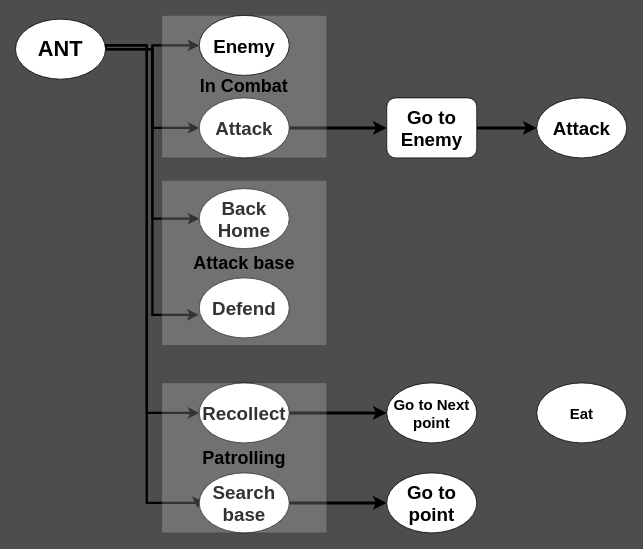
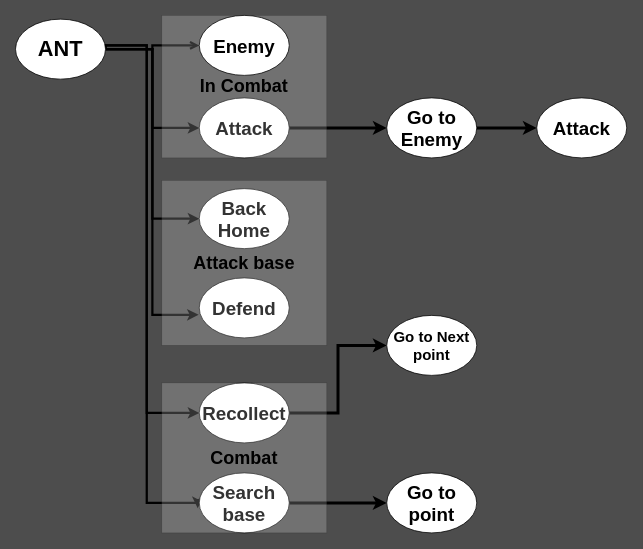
  <mxCell id="0" />
  <mxCell id="1" parent="0" />
  <mxCell id="2" style="edgeStyle=orthogonalEdgeStyle;rounded=0;orthogonalLoop=1;jettySize=auto;html=1;exitX=1;exitY=0.5;exitDx=0;exitDy=0;entryX=-0.007;entryY=0.615;entryDx=0;entryDy=0;entryPerimeter=0;strokeWidth=3;" parent="1" source="8" target="9" edge="1"><mxGeometry relative="1" as="geometry" /></mxCell>
  <mxCell id="3" style="edgeStyle=orthogonalEdgeStyle;rounded=0;orthogonalLoop=1;jettySize=auto;html=1;exitX=1;exitY=0.5;exitDx=0;exitDy=0;entryX=0;entryY=0.5;entryDx=0;entryDy=0;strokeWidth=3;" parent="1" source="8" target="16" edge="1"><mxGeometry relative="1" as="geometry" /></mxCell>
- <mxCell id="4" style="edgeStyle=orthogonalEdgeStyle;rounded=0;orthogonalLoop=1;jettySize=auto;html=1;exitX=1;exitY=0.5;exitDx=0;exitDy=0;strokeWidth=3;" parent="1" source="8" target="18" edge="1"><mxGeometry relative="1" as="geometry" /></mxCell>
+ <mxCell id="4" style="edgeStyle=orthogonalEdgeStyle;rounded=0;orthogonalLoop=1;jettySize=auto;html=1;exitX=1;exitY=0.5;exitDx=0;exitDy=0;strokeWidth=3;endArrow=open;" parent="1" source="8" target="18" edge="1"><mxGeometry relative="1" as="geometry" /></mxCell>
  <mxCell id="5" style="edgeStyle=orthogonalEdgeStyle;rounded=0;orthogonalLoop=1;jettySize=auto;html=1;exitX=1;exitY=0.5;exitDx=0;exitDy=0;entryX=0;entryY=0.5;entryDx=0;entryDy=0;strokeWidth=3;" parent="1" source="8" target="25" edge="1"><mxGeometry relative="1" as="geometry" /></mxCell>
  <mxCell id="6" style="edgeStyle=orthogonalEdgeStyle;rounded=0;orthogonalLoop=1;jettySize=auto;html=1;exitX=1;exitY=0.5;exitDx=0;exitDy=0;entryX=0;entryY=0.5;entryDx=0;entryDy=0;strokeWidth=3;" parent="1" source="8" target="12" edge="1"><mxGeometry relative="1" as="geometry"><mxPoint x="385" y="350" as="targetPoint" /><Array as="points"><mxPoint x="195" y="60" /><mxPoint x="195" y="550" /></Array></mxGeometry></mxCell>
  <mxCell id="7" style="edgeStyle=orthogonalEdgeStyle;rounded=0;orthogonalLoop=1;jettySize=auto;html=1;exitX=1;exitY=0.5;exitDx=0;exitDy=0;entryX=-0.017;entryY=0.588;entryDx=0;entryDy=0;entryPerimeter=0;strokeWidth=3;" parent="1" source="8" target="14" edge="1"><mxGeometry relative="1" as="geometry"><Array as="points"><mxPoint x="195" y="60" /><mxPoint x="195" y="670" /><mxPoint x="263" y="670" /></Array></mxGeometry></mxCell>
  <mxCell id="8" value="&lt;font style=&quot;font-size: 29px&quot;&gt;&lt;b&gt;ANT&lt;/b&gt;&lt;/font&gt;" style="ellipse;whiteSpace=wrap;html=1;" parent="1" vertex="1"><mxGeometry x="20" y="25" width="120" height="80" as="geometry" /></mxCell>
  <mxCell id="9" value="&lt;font style=&quot;font-size: 25px&quot;&gt;&lt;b&gt;Defend&lt;br&gt;&lt;/b&gt;&lt;/font&gt;" style="ellipse;whiteSpace=wrap;html=1;" parent="1" vertex="1"><mxGeometry x="265" y="370" width="120" height="80" as="geometry" /></mxCell>
  <mxCell id="10" value="" style="edgeStyle=orthogonalEdgeStyle;rounded=0;orthogonalLoop=1;jettySize=auto;html=1;exitX=1;exitY=0.5;exitDx=0;exitDy=0;" parent="1" target="12" edge="1"><mxGeometry relative="1" as="geometry"><mxPoint x="335" y="510" as="sourcePoint" /><mxPoint x="325" y="385" as="targetPoint" /></mxGeometry></mxCell>
  <mxCell id="11" style="edgeStyle=orthogonalEdgeStyle;rounded=0;orthogonalLoop=1;jettySize=auto;html=1;exitX=1;exitY=0.5;exitDx=0;exitDy=0;entryX=0;entryY=0.5;entryDx=0;entryDy=0;strokeWidth=4;" parent="1" source="12" target="22" edge="1"><mxGeometry relative="1" as="geometry" /></mxCell>
  <mxCell id="12" value="&lt;font style=&quot;font-size: 25px&quot;&gt;&lt;b&gt;Recollect&lt;br&gt;&lt;/b&gt;&lt;/font&gt;" style="ellipse;whiteSpace=wrap;html=1;" parent="1" vertex="1"><mxGeometry x="265" y="510" width="120" height="80" as="geometry" /></mxCell>
  <mxCell id="13" style="edgeStyle=orthogonalEdgeStyle;rounded=0;orthogonalLoop=1;jettySize=auto;html=1;exitX=1;exitY=0.5;exitDx=0;exitDy=0;entryX=0;entryY=0.5;entryDx=0;entryDy=0;strokeWidth=4;" parent="1" source="14" target="24" edge="1"><mxGeometry relative="1" as="geometry" /></mxCell>
  <mxCell id="14" value="&lt;font style=&quot;font-size: 25px&quot;&gt;&lt;b&gt;Search base&lt;br&gt;&lt;/b&gt;&lt;/font&gt;" style="ellipse;whiteSpace=wrap;html=1;" parent="1" vertex="1"><mxGeometry x="265" y="630" width="120" height="80" as="geometry" /></mxCell>
  <mxCell id="15" style="edgeStyle=orthogonalEdgeStyle;rounded=0;orthogonalLoop=1;jettySize=auto;html=1;exitX=1;exitY=0.5;exitDx=0;exitDy=0;entryX=0;entryY=0.5;entryDx=0;entryDy=0;strokeWidth=4;" parent="1" source="16" target="20" edge="1"><mxGeometry relative="1" as="geometry" /></mxCell>
  <mxCell id="16" value="&lt;font style=&quot;font-size: 25px&quot;&gt;&lt;b&gt;Attack&lt;br&gt;&lt;/b&gt;&lt;/font&gt;" style="ellipse;whiteSpace=wrap;html=1;" parent="1" vertex="1"><mxGeometry x="265" y="130" width="120" height="80" as="geometry" /></mxCell>
  <mxCell id="17" value="&lt;font size=&quot;1&quot;&gt;&lt;b style=&quot;font-size: 24px&quot;&gt;&lt;br&gt;In Combat&lt;br&gt;&lt;br&gt;&lt;/b&gt;&lt;/font&gt;" style="rounded=0;whiteSpace=wrap;html=1;align=center;opacity=20;" parent="1" vertex="1"><mxGeometry x="215" y="20" width="220" height="190" as="geometry" /></mxCell>
  <mxCell id="18" value="&lt;font style=&quot;font-size: 25px&quot;&gt;&lt;b&gt;Enemy&lt;br&gt;&lt;/b&gt;&lt;/font&gt;" style="ellipse;whiteSpace=wrap;html=1;" parent="1" vertex="1"><mxGeometry x="265" y="20" width="120" height="80" as="geometry" /></mxCell>
  <mxCell id="19" style="edgeStyle=orthogonalEdgeStyle;rounded=0;orthogonalLoop=1;jettySize=auto;html=1;exitX=1;exitY=0.5;exitDx=0;exitDy=0;entryX=0;entryY=0.5;entryDx=0;entryDy=0;strokeWidth=4;" parent="1" source="20" target="21" edge="1"><mxGeometry relative="1" as="geometry" /></mxCell>
- <mxCell id="20" value="&lt;font style=&quot;font-size: 25px&quot;&gt;&lt;b&gt;Go to Enemy&lt;/b&gt;&lt;/font&gt;" style="whiteSpace=wrap;html=1;strokeWidth=1;rounded=1;" parent="1" vertex="1"><mxGeometry x="515" y="130" width="120" height="80" as="geometry" /></mxCell>
+ <mxCell id="20" value="&lt;font style=&quot;font-size: 25px&quot;&gt;&lt;b&gt;Go to Enemy&lt;/b&gt;&lt;/font&gt;" style="ellipse;whiteSpace=wrap;html=1;strokeWidth=1;" parent="1" vertex="1"><mxGeometry x="515" y="130" width="120" height="80" as="geometry" /></mxCell>
  <mxCell id="21" value="&lt;font style=&quot;font-size: 25px&quot;&gt;&lt;b&gt;Attack&lt;br&gt;&lt;/b&gt;&lt;/font&gt;" style="ellipse;whiteSpace=wrap;html=1;strokeWidth=1;" parent="1" vertex="1"><mxGeometry x="715" y="130" width="120" height="80" as="geometry" /></mxCell>
- <mxCell id="22" value="&lt;font&gt;&lt;b&gt;&lt;font style=&quot;font-size: 20px&quot;&gt;Go to Next point&lt;/font&gt;&lt;br&gt;&lt;/b&gt;&lt;/font&gt;" style="ellipse;whiteSpace=wrap;html=1;strokeWidth=1;" parent="1" vertex="1"><mxGeometry x="515" y="510" width="120" height="80" as="geometry" /></mxCell>
- <mxCell id="23" value="&lt;font&gt;&lt;b&gt;&lt;span style=&quot;font-size: 20px&quot;&gt;Eat&lt;/span&gt;&lt;br&gt;&lt;/b&gt;&lt;/font&gt;" style="ellipse;whiteSpace=wrap;html=1;strokeWidth=1;" parent="1" vertex="1"><mxGeometry x="715" y="510" width="120" height="80" as="geometry" /></mxCell>
+ <mxCell id="22" value="&lt;font&gt;&lt;b&gt;&lt;font style=&quot;font-size: 20px&quot;&gt;Go to Next point&lt;/font&gt;&lt;br&gt;&lt;/b&gt;&lt;/font&gt;" style="ellipse;whiteSpace=wrap;html=1;strokeWidth=1;" parent="1" vertex="1"><mxGeometry x="515" y="420" width="120" height="80" as="geometry" /></mxCell>
  <mxCell id="24" value="&lt;font style=&quot;font-size: 25px&quot;&gt;&lt;b&gt;Go to point&lt;br&gt;&lt;/b&gt;&lt;/font&gt;" style="ellipse;whiteSpace=wrap;html=1;strokeWidth=1;" parent="1" vertex="1"><mxGeometry x="515" y="630" width="120" height="80" as="geometry" /></mxCell>
  <mxCell id="25" value="&lt;font style=&quot;font-size: 25px&quot;&gt;&lt;b&gt;Back Home&lt;/b&gt;&lt;/font&gt;" style="ellipse;whiteSpace=wrap;html=1;" parent="1" vertex="1"><mxGeometry x="265" y="251" width="120" height="80" as="geometry" /></mxCell>
- <mxCell id="26" value="&lt;font size=&quot;1&quot;&gt;&lt;b style=&quot;font-size: 24px&quot;&gt;Patrolling&lt;br&gt;&lt;/b&gt;&lt;/font&gt;" style="rounded=0;whiteSpace=wrap;html=1;align=center;opacity=20;" parent="1" vertex="1"><mxGeometry x="215" y="510" width="220" height="200" as="geometry" /></mxCell>
+ <mxCell id="26" value="&lt;font size=&quot;1&quot;&gt;&lt;b style=&quot;font-size: 24px&quot;&gt;Combat&lt;br&gt;&lt;/b&gt;&lt;/font&gt;" style="rounded=0;whiteSpace=wrap;html=1;align=center;opacity=20;" parent="1" vertex="1"><mxGeometry x="215" y="510" width="220" height="200" as="geometry" /></mxCell>
  <mxCell id="27" value="&lt;font size=&quot;1&quot;&gt;&lt;b style=&quot;font-size: 24px&quot;&gt;&lt;br&gt;Attack base&lt;br&gt;&lt;br&gt;&lt;/b&gt;&lt;/font&gt;" style="rounded=0;whiteSpace=wrap;html=1;align=center;opacity=20;" parent="1" vertex="1"><mxGeometry x="215" y="240" width="220" height="220" as="geometry" /></mxCell>
